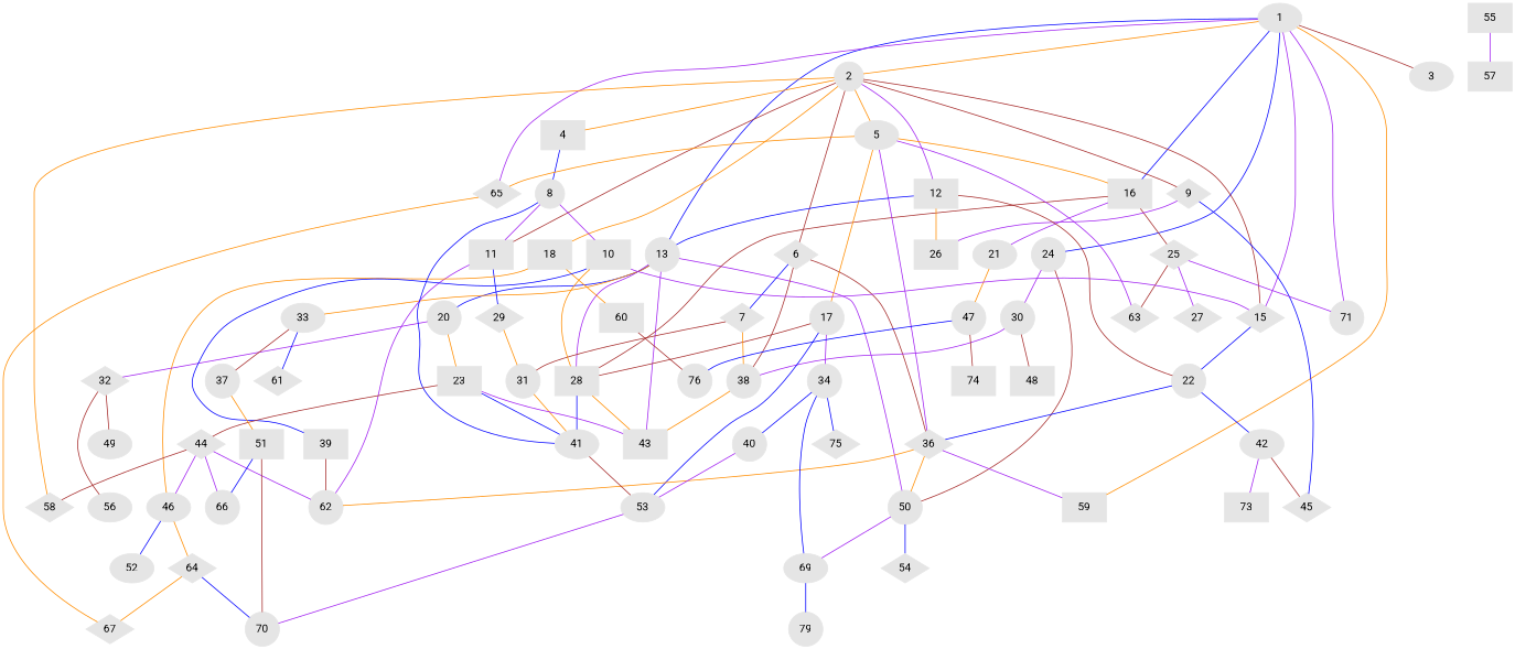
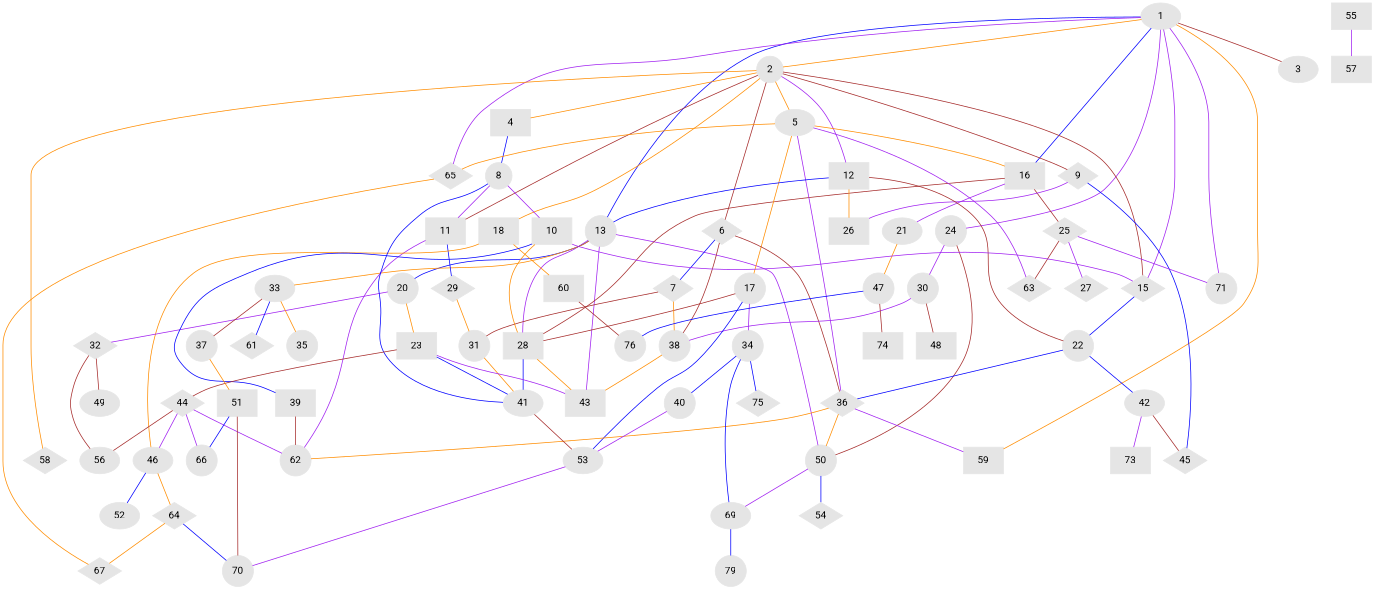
  graph {
    fontname=Roboto
    node [color=gray90 fontname=Roboto shape=circle style=filled]
    edge [color=purple fontname=Roboto weight=1.0]
    1 [shape=ellipse]
    2
    3 [shape=ellipse]
    13
    15 [shape=diamond]
    16 [shape=box]
    24
    59 [shape=box]
    65 [shape=diamond]
    71
    4 [shape=box]
    5 [shape=ellipse]
    6 [shape=diamond]
    9 [shape=diamond]
    11 [shape=box]
    12 [shape=box]
    18 [shape=box]
    58 [shape=diamond]
    28 [shape=box]
    20
    33 [shape=ellipse]
    43 [shape=box]
    50
    22
    21 [shape=ellipse]
    25 [shape=diamond]
    30
    67 [shape=diamond]
    8
    17
    36 [shape=diamond]
    63 [shape=diamond]
    7 [shape=diamond]
    38
    26 [shape=box]
    45 [shape=diamond]
    29 [shape=diamond]
    62
    60 [shape=box]
    46 [shape=ellipse]
    10 [shape=box]
    41 [shape=ellipse]
    34
    53 [shape=ellipse]
    31
    39 [shape=box]
    42 [shape=ellipse]
    23 [shape=box]
    32 [shape=diamond]
+   35
    37
    61 [shape=diamond]
    69 [shape=ellipse]
    54 [shape=diamond]
    55 [shape=box]
    57 [shape=box]
    76
    47
    27 [shape=diamond]
    40
    75 [shape=diamond]
    70
    52 [shape=ellipse]
    64 [shape=diamond]
    44 [shape=diamond]
    49 [shape=ellipse]
    56 [shape=ellipse]
    74 [shape=box]
    73 [shape=box]
    66
    48 [shape=box]
    51 [shape=box]
    n73 [label=79]
    1 -- 2 [color=darkorange]
    1 -- 3 [color=brown]
    1 -- 13 [color=blue]
    1 -- 15 [weight=2.0]
    1 -- 16 [color=blue]
-   1 -- 24 [color=blue]
+   1 -- 24
    1 -- 59 [color=darkorange]
    1 -- 65
    1 -- 71
    2 -- 15 [color=brown]
    2 -- 4 [color=darkorange]
    2 -- 5 [color=darkorange]
    2 -- 6 [color=brown]
    2 -- 9 [color=brown]
    2 -- 11 [color=brown]
    2 -- 12
    2 -- 18 [color=darkorange]
    2 -- 58 [color=darkorange]
    13 -- 28
    13 -- 20 [color=blue]
    13 -- 33 [color=darkorange]
    13 -- 43
    13 -- 50
    15 -- 22 [color=blue]
    16 -- 28 [color=brown]
    16 -- 21
    16 -- 25 [color=brown]
    24 -- 50 [color=brown]
    24 -- 30
    65 -- 67 [color=darkorange]
    4 -- 8 [color=blue]
    5 -- 16 [color=darkorange]
    5 -- 65 [color=darkorange]
    5 -- 17 [color=darkorange]
    5 -- 36
    5 -- 63
    6 -- 36 [color=brown]
    6 -- 7 [color=blue]
    6 -- 38 [color=brown]
    9 -- 26
    9 -- 45 [color=blue]
    11 -- 29 [color=blue weight=2.0]
    11 -- 62
    12 -- 13 [color=blue]
    12 -- 22 [color=brown]
    12 -- 26 [color=darkorange]
    18 -- 60 [color=darkorange]
    18 -- 46 [color=darkorange]
    28 -- 43 [color=darkorange]
    28 -- 41 [color=blue weight=4.0]
    20 -- 23 [color=darkorange]
    20 -- 32
+   33 -- 35 [color=darkorange]
    33 -- 37 [color=brown]
    33 -- 61 [color=blue]
    50 -- 69
    50 -- 54 [color=blue weight=2.0]
    22 -- 36 [color=blue]
    22 -- 42 [color=blue]
    21 -- 47 [color=darkorange]
    25 -- 71
    25 -- 63 [color=brown]
    25 -- 27
    30 -- 38
    30 -- 48 [color=brown]
    8 -- 11
    8 -- 10
    8 -- 41 [color=blue weight=2.0]
    17 -- 28 [color=brown]
    17 -- 34
    17 -- 53 [color=blue]
    36 -- 59
    36 -- 50 [color=darkorange]
    36 -- 62 [color=darkorange]
    7 -- 38 [color=darkorange]
    7 -- 31 [color=brown]
    38 -- 43 [color=darkorange]
    29 -- 31 [color=darkorange]
    60 -- 76 [color=brown]
    46 -- 52 [color=blue]
    46 -- 64 [color=darkorange]
    10 -- 15
    10 -- 28 [color=darkorange]
    10 -- 39 [color=blue]
    41 -- 53 [color=brown]
    34 -- 69 [color=blue]
    34 -- 40 [color=blue]
    34 -- 75 [color=blue]
    53 -- 70
    31 -- 41 [color=darkorange]
    39 -- 62 [color=brown weight=2.0]
    42 -- 45 [color=brown]
    42 -- 73
    23 -- 43
    23 -- 41 [color=blue]
    23 -- 44 [color=brown]
    32 -- 49 [color=brown]
    32 -- 56 [color=brown]
    37 -- 51 [color=darkorange]
    69 -- n73 [color=blue]
    55 -- 57
    47 -- 76 [color=blue]
    47 -- 74 [color=brown]
    40 -- 53
    64 -- 67 [color=darkorange]
    64 -- 70 [color=blue]
-   44 -- 58 [color=brown]
+   44 -- 56 [color=brown]
    44 -- 62
    44 -- 46
    44 -- 66
    51 -- 70 [color=brown]
    51 -- 66 [color=blue]
  }
